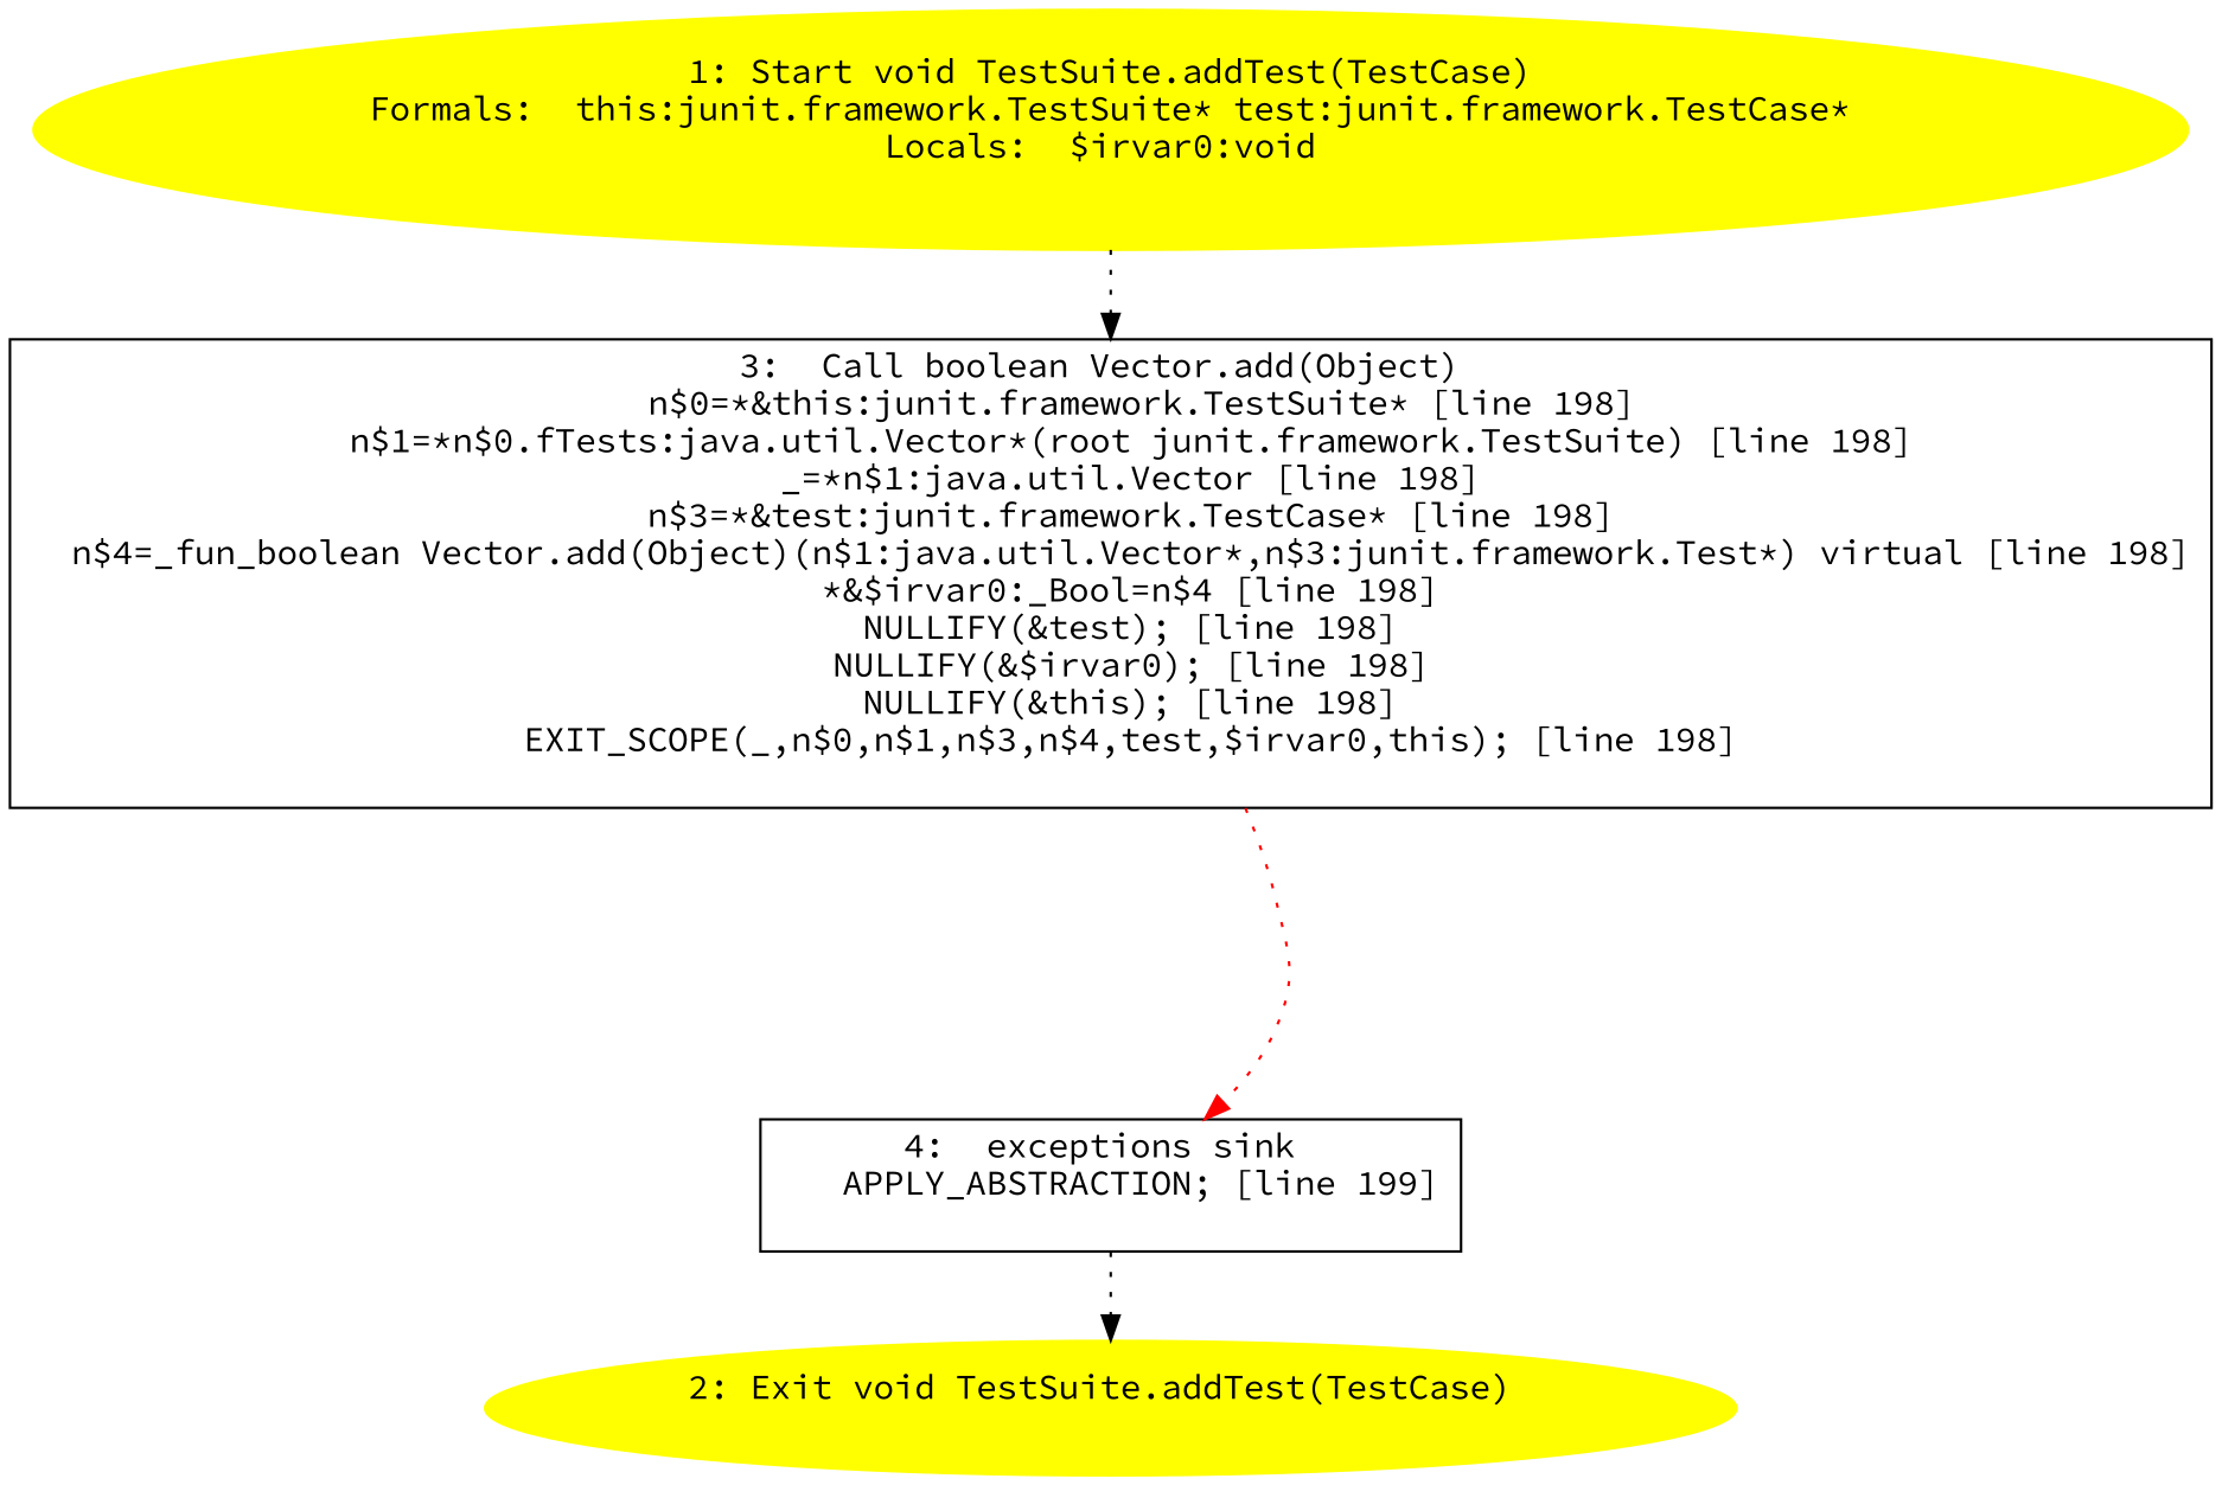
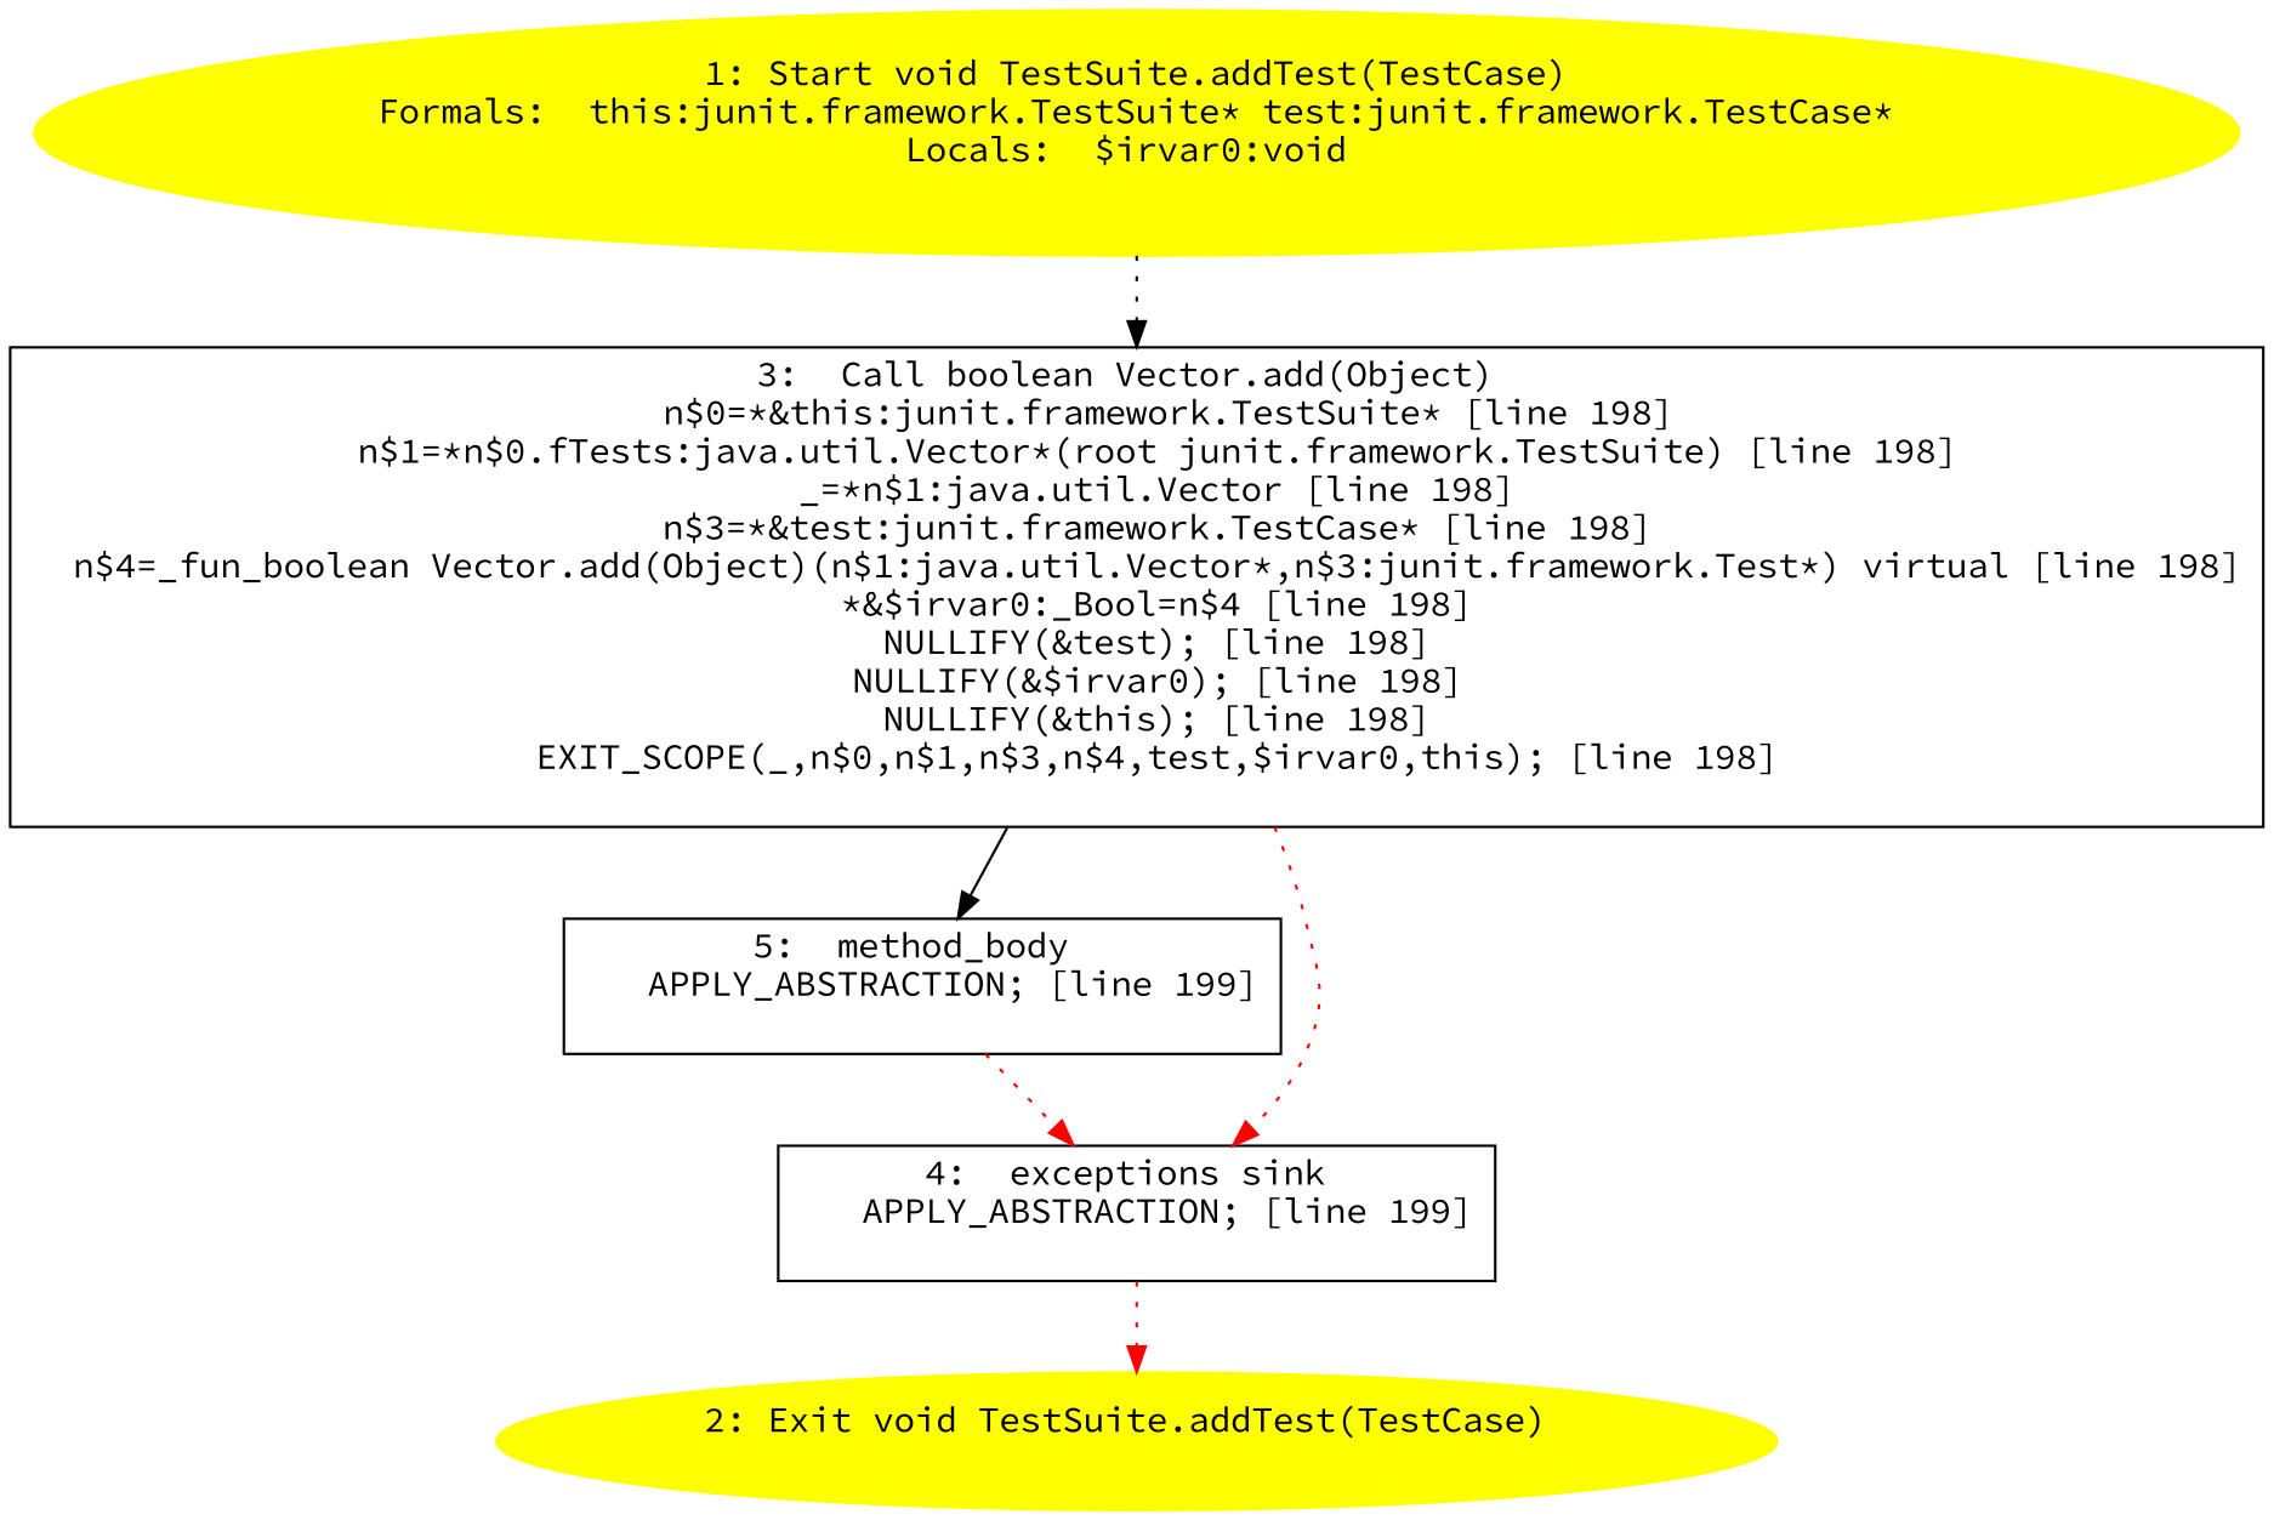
  digraph {
    fontname="Source Code Pro"
    node [fontname="Source Code Pro" shape=box]
    edge [fontname="Source Code Pro" style=dotted]
    n1 [color=yellow label="1: Start void TestSuite.addTest(TestCase)\nFormals:  this:junit.framework.TestSuite* test:junit.framework.TestCase*\nLocals:  $irvar0:void \n  " style=filled shape=""]
    n2 [label="3:  Call boolean Vector.add(Object) \n   n$0=*&this:junit.framework.TestSuite* [line 198]\n  n$1=*n$0.fTests:java.util.Vector*(root junit.framework.TestSuite) [line 198]\n  _=*n$1:java.util.Vector [line 198]\n  n$3=*&test:junit.framework.TestCase* [line 198]\n  n$4=_fun_boolean Vector.add(Object)(n$1:java.util.Vector*,n$3:junit.framework.Test*) virtual [line 198]\n  *&$irvar0:_Bool=n$4 [line 198]\n  NULLIFY(&test); [line 198]\n  NULLIFY(&$irvar0); [line 198]\n  NULLIFY(&this); [line 198]\n  EXIT_SCOPE(_,n$0,n$1,n$3,n$4,test,$irvar0,this); [line 198]\n "]
+   n3 [label="5:  method_body \n   APPLY_ABSTRACTION; [line 199]\n "]
    n4 [label="4:  exceptions sink \n   APPLY_ABSTRACTION; [line 199]\n "]
    n5 [color=yellow label="2: Exit void TestSuite.addTest(TestCase) \n  " style=filled shape=""]
    n1 -> n2
+   n2 -> n3 [style=solid]
    n2 -> n4 [color=red]
-   n4 -> n5
+   n3 -> n4 [color=red]
+   n4 -> n5 [color=red]
  }
